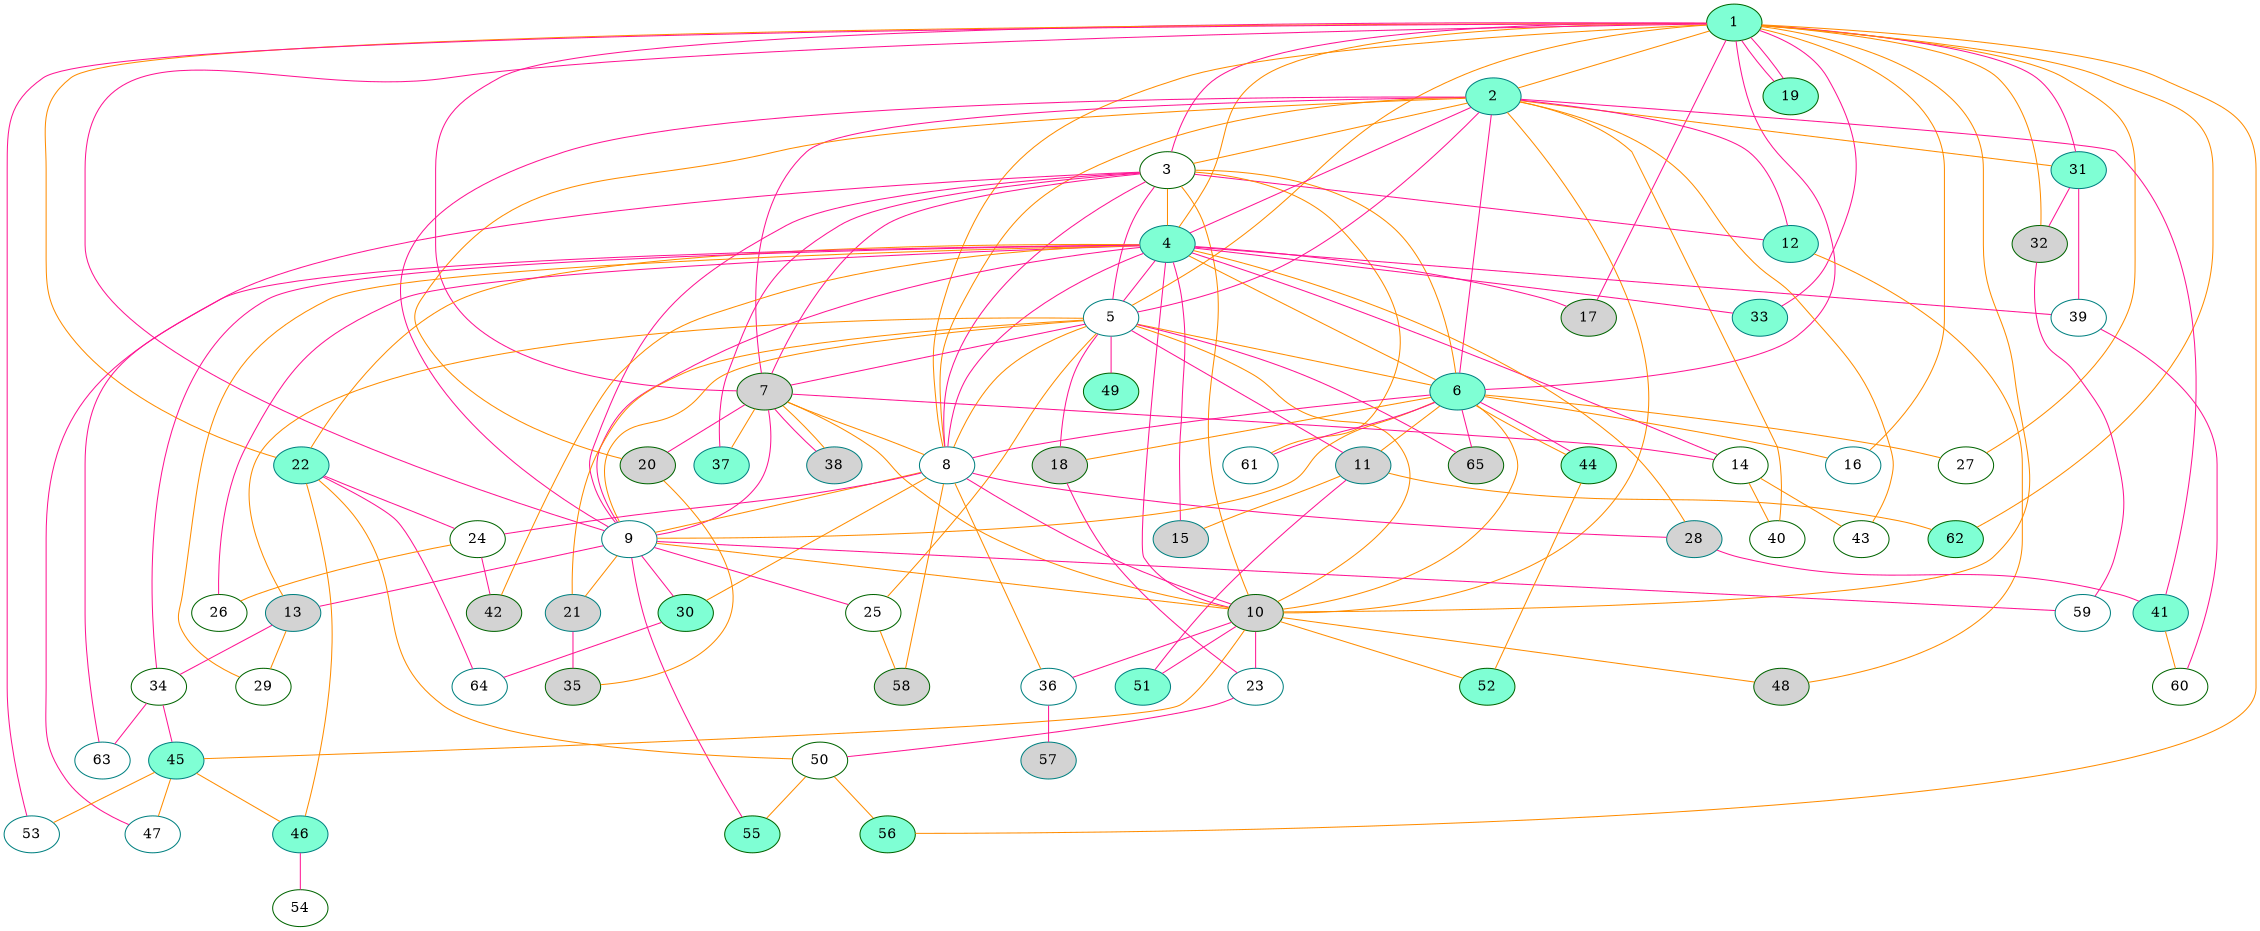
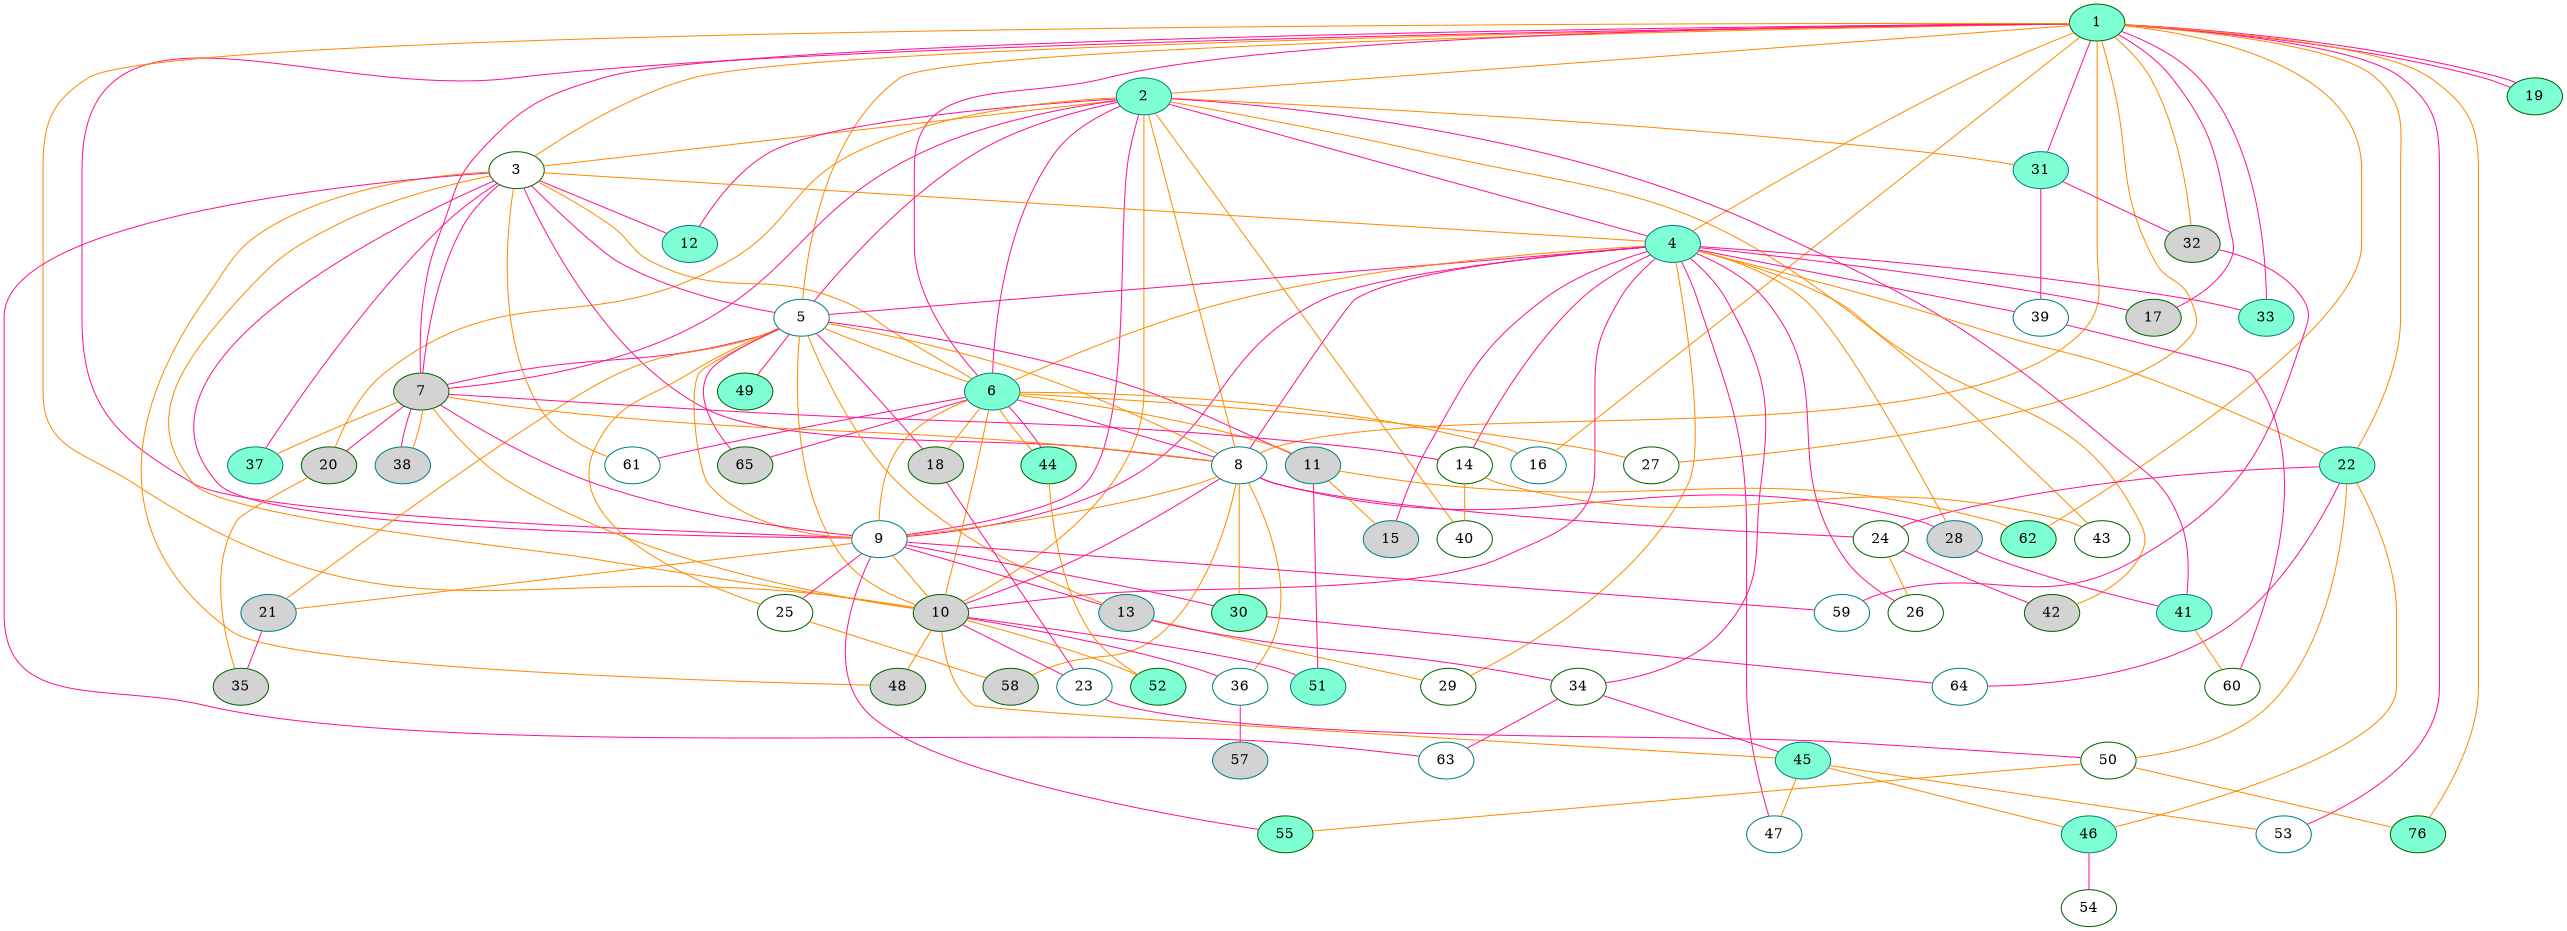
  graph {
    node [color=darkgreen fillcolor=white style=filled]
    edge [color=deeppink]
    1 [fillcolor=aquamarine]
    2 [color=teal fillcolor=aquamarine]
    3
    4 [color=teal fillcolor=aquamarine]
    5 [color=teal]
    6 [color=teal fillcolor=aquamarine]
    7 [fillcolor=lightgrey]
    8 [color=teal]
    9 [color=teal]
    10 [fillcolor=lightgrey]
    16 [color=teal]
    17 [fillcolor=lightgrey]
    19 [fillcolor=aquamarine]
    22 [color=teal fillcolor=aquamarine]
    27
    31 [color=teal fillcolor=aquamarine]
    32 [fillcolor=lightgrey]
    33 [color=teal fillcolor=aquamarine]
    53 [color=teal]
-   56 [fillcolor=aquamarine]
+   56 [fillcolor=aquamarine label=76]
    62 [fillcolor=aquamarine]
    12 [color=teal fillcolor=aquamarine]
    20 [fillcolor=lightgrey]
    40
    41 [color=teal fillcolor=aquamarine]
    43
    37 [color=teal fillcolor=aquamarine]
    48 [fillcolor=lightgrey]
    61 [color=teal]
    63 [color=teal]
    14
    15 [color=teal fillcolor=lightgrey]
    26
    28 [color=teal fillcolor=lightgrey]
    29
    34
    39 [color=teal]
    42 [fillcolor=lightgrey]
    47 [color=teal]
    11 [color=teal fillcolor=lightgrey]
    13 [color=teal fillcolor=lightgrey]
    18 [fillcolor=lightgrey]
    21 [color=teal fillcolor=lightgrey]
    25
    49 [fillcolor=aquamarine]
    65 [fillcolor=lightgrey]
    44 [fillcolor=aquamarine]
    38 [color=teal fillcolor=lightgrey]
    24
    30 [fillcolor=aquamarine]
    36 [color=teal]
    58 [fillcolor=lightgrey]
    55 [fillcolor=aquamarine]
    59 [color=teal]
    23 [color=teal]
    45 [color=teal fillcolor=aquamarine]
    51 [color=teal fillcolor=aquamarine]
    52 [fillcolor=aquamarine]
    46 [color=teal fillcolor=aquamarine]
    50
    64 [color=teal]
    35 [fillcolor=lightgrey]
    60
    57 [color=teal fillcolor=lightgrey]
    54
    1 -- 2 [color=darkorange]
-   1 -- 3
+   1 -- 3 [color=darkorange]
    1 -- 4 [color=darkorange]
    1 -- 5 [color=darkorange]
    1 -- 6
    1 -- 7
    1 -- 8 [color=darkorange]
    1 -- 9
    1 -- 10 [color=darkorange]
    1 -- 16 [color=darkorange]
    1 -- 17
    1 -- 19
    1 -- 19
    1 -- 22 [color=darkorange]
    1 -- 27 [color=darkorange]
    1 -- 31
    1 -- 32 [color=darkorange]
    1 -- 33
    1 -- 53
    1 -- 56 [color=darkorange]
    1 -- 62 [color=darkorange]
    2 -- 3 [color=darkorange]
    2 -- 4
    2 -- 5
    2 -- 6
    2 -- 7
    2 -- 8 [color=darkorange]
    2 -- 9
    2 -- 10 [color=darkorange]
    2 -- 31 [color=darkorange]
    2 -- 12
    2 -- 20 [color=darkorange]
    2 -- 40 [color=darkorange]
    2 -- 41
    2 -- 43 [color=darkorange]
    3 -- 4 [color=darkorange]
    3 -- 5
    3 -- 6 [color=darkorange]
    3 -- 7
    3 -- 8
    3 -- 9
    3 -- 10 [color=darkorange]
    3 -- 12
    3 -- 37
-   12 -- 48 [color=darkorange]
+   3 -- 48 [color=darkorange]
    3 -- 61 [color=darkorange]
    3 -- 63
    4 -- 5
    4 -- 6 [color=darkorange]
    4 -- 8
    4 -- 9
    4 -- 10
    4 -- 17
    4 -- 22 [color=darkorange]
    4 -- 33
    4 -- 14
    4 -- 15
    4 -- 26
    4 -- 28 [color=darkorange]
    4 -- 29 [color=darkorange]
    4 -- 34
    4 -- 39
    4 -- 42 [color=darkorange]
    4 -- 47
    5 -- 6 [color=darkorange]
    5 -- 7
    5 -- 8 [color=darkorange]
    5 -- 9 [color=darkorange]
    5 -- 10 [color=darkorange]
    5 -- 11
    5 -- 13 [color=darkorange]
    5 -- 18
    5 -- 21 [color=darkorange]
    5 -- 25 [color=darkorange]
    5 -- 49
    5 -- 65
    6 -- 8
    6 -- 9 [color=darkorange]
    6 -- 10 [color=darkorange]
    6 -- 16 [color=darkorange]
    6 -- 27 [color=darkorange]
    6 -- 61
    6 -- 11 [color=darkorange]
    6 -- 18 [color=darkorange]
    6 -- 65
    6 -- 44 [color=darkorange]
    6 -- 44
    7 -- 8 [color=darkorange]
    7 -- 9
    7 -- 10 [color=darkorange]
    7 -- 20
    7 -- 37 [color=darkorange]
    7 -- 14
    7 -- 38
    7 -- 38 [color=darkorange]
    8 -- 9 [color=darkorange]
    8 -- 10
    8 -- 28
    8 -- 24
    8 -- 30 [color=darkorange]
    8 -- 36 [color=darkorange]
    8 -- 58 [color=darkorange]
    9 -- 10 [color=darkorange]
    9 -- 13
    9 -- 21 [color=darkorange]
    9 -- 25
    9 -- 30
    9 -- 55
    9 -- 59
    10 -- 48 [color=darkorange]
    10 -- 36
    10 -- 23
    10 -- 45 [color=darkorange]
    10 -- 51
    10 -- 52 [color=darkorange]
    22 -- 24
    22 -- 46 [color=darkorange]
    22 -- 50 [color=darkorange]
    22 -- 64
    31 -- 32
    31 -- 39
    32 -- 59
    20 -- 35 [color=darkorange]
    41 -- 60 [color=darkorange]
    14 -- 40 [color=darkorange]
    14 -- 43 [color=darkorange]
    28 -- 41
    34 -- 63
    34 -- 45
    39 -- 60
    11 -- 62 [color=darkorange]
    11 -- 15 [color=darkorange]
    11 -- 51
    13 -- 29 [color=darkorange]
    13 -- 34
    18 -- 23
    21 -- 35
    25 -- 58 [color=darkorange]
    44 -- 52 [color=darkorange]
    24 -- 26 [color=darkorange]
    24 -- 42
    30 -- 64
    36 -- 57
    23 -- 50
    45 -- 53 [color=darkorange]
    45 -- 47 [color=darkorange]
    45 -- 46 [color=darkorange]
    46 -- 54
    50 -- 56 [color=darkorange]
    50 -- 55 [color=darkorange]
  }
